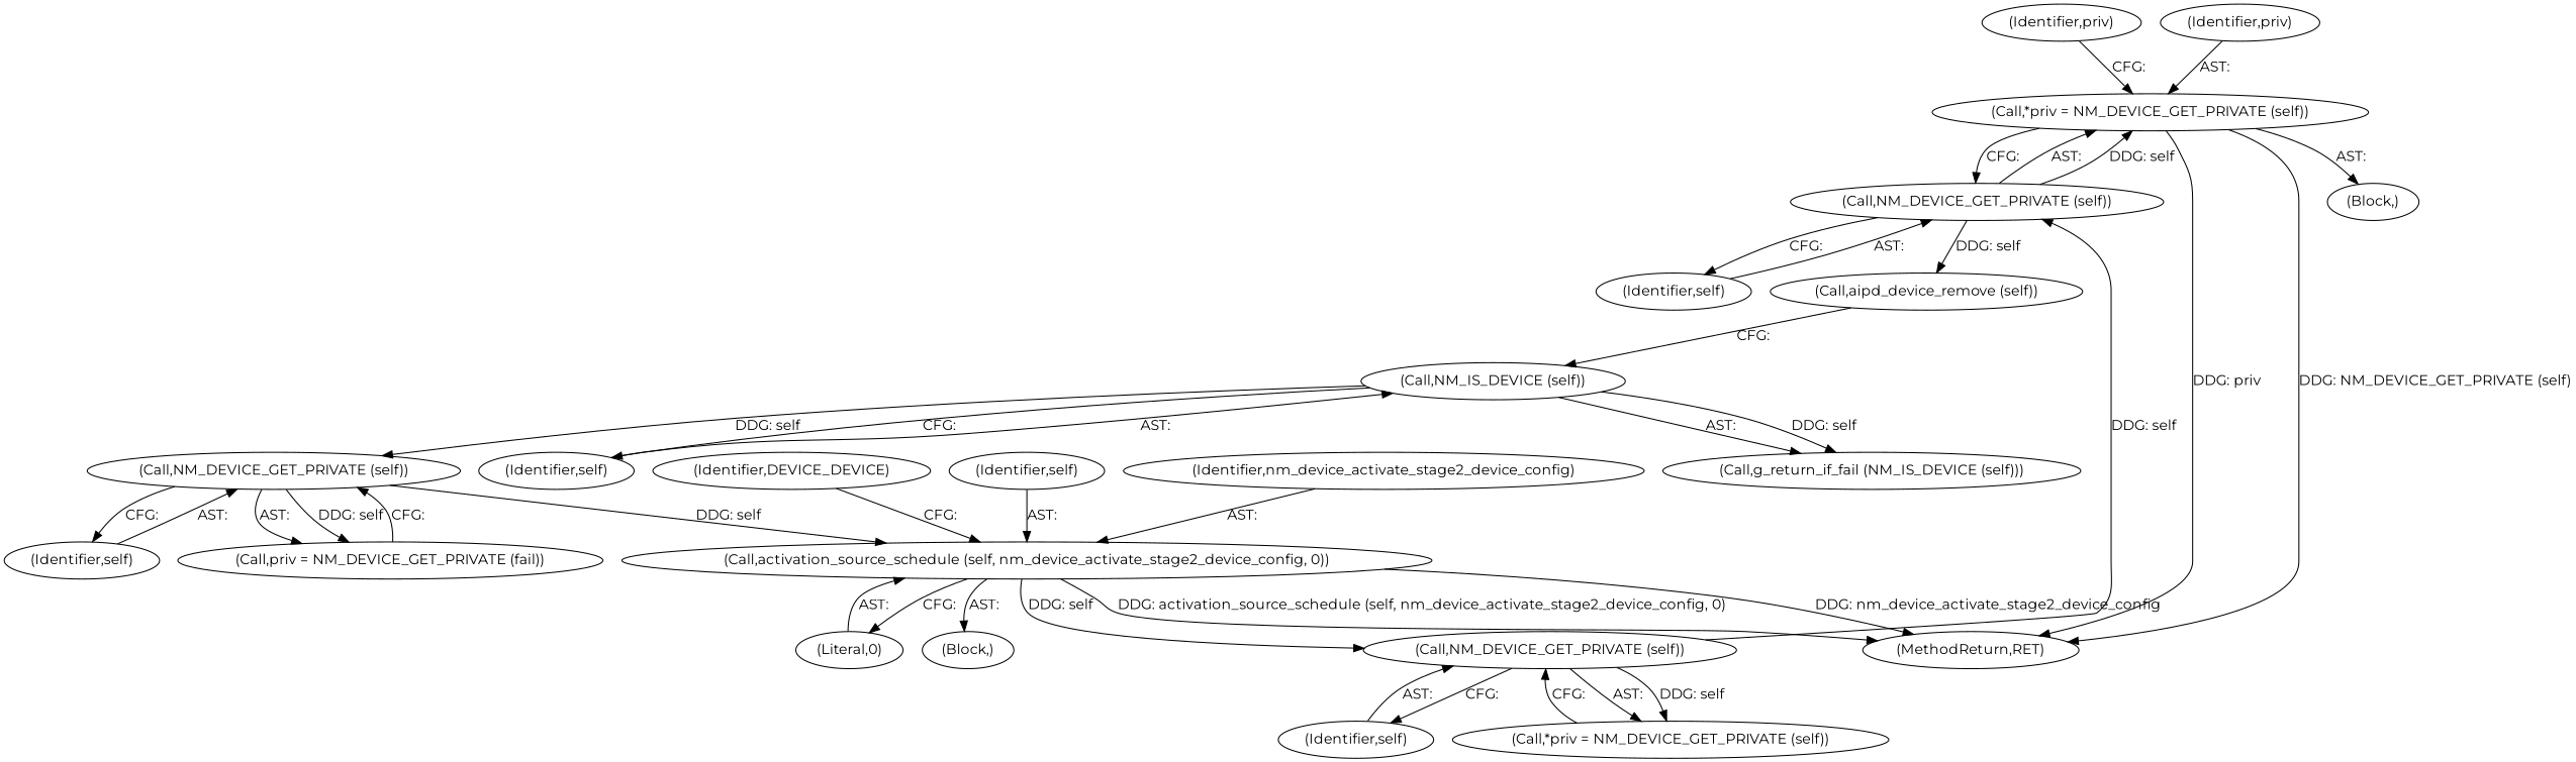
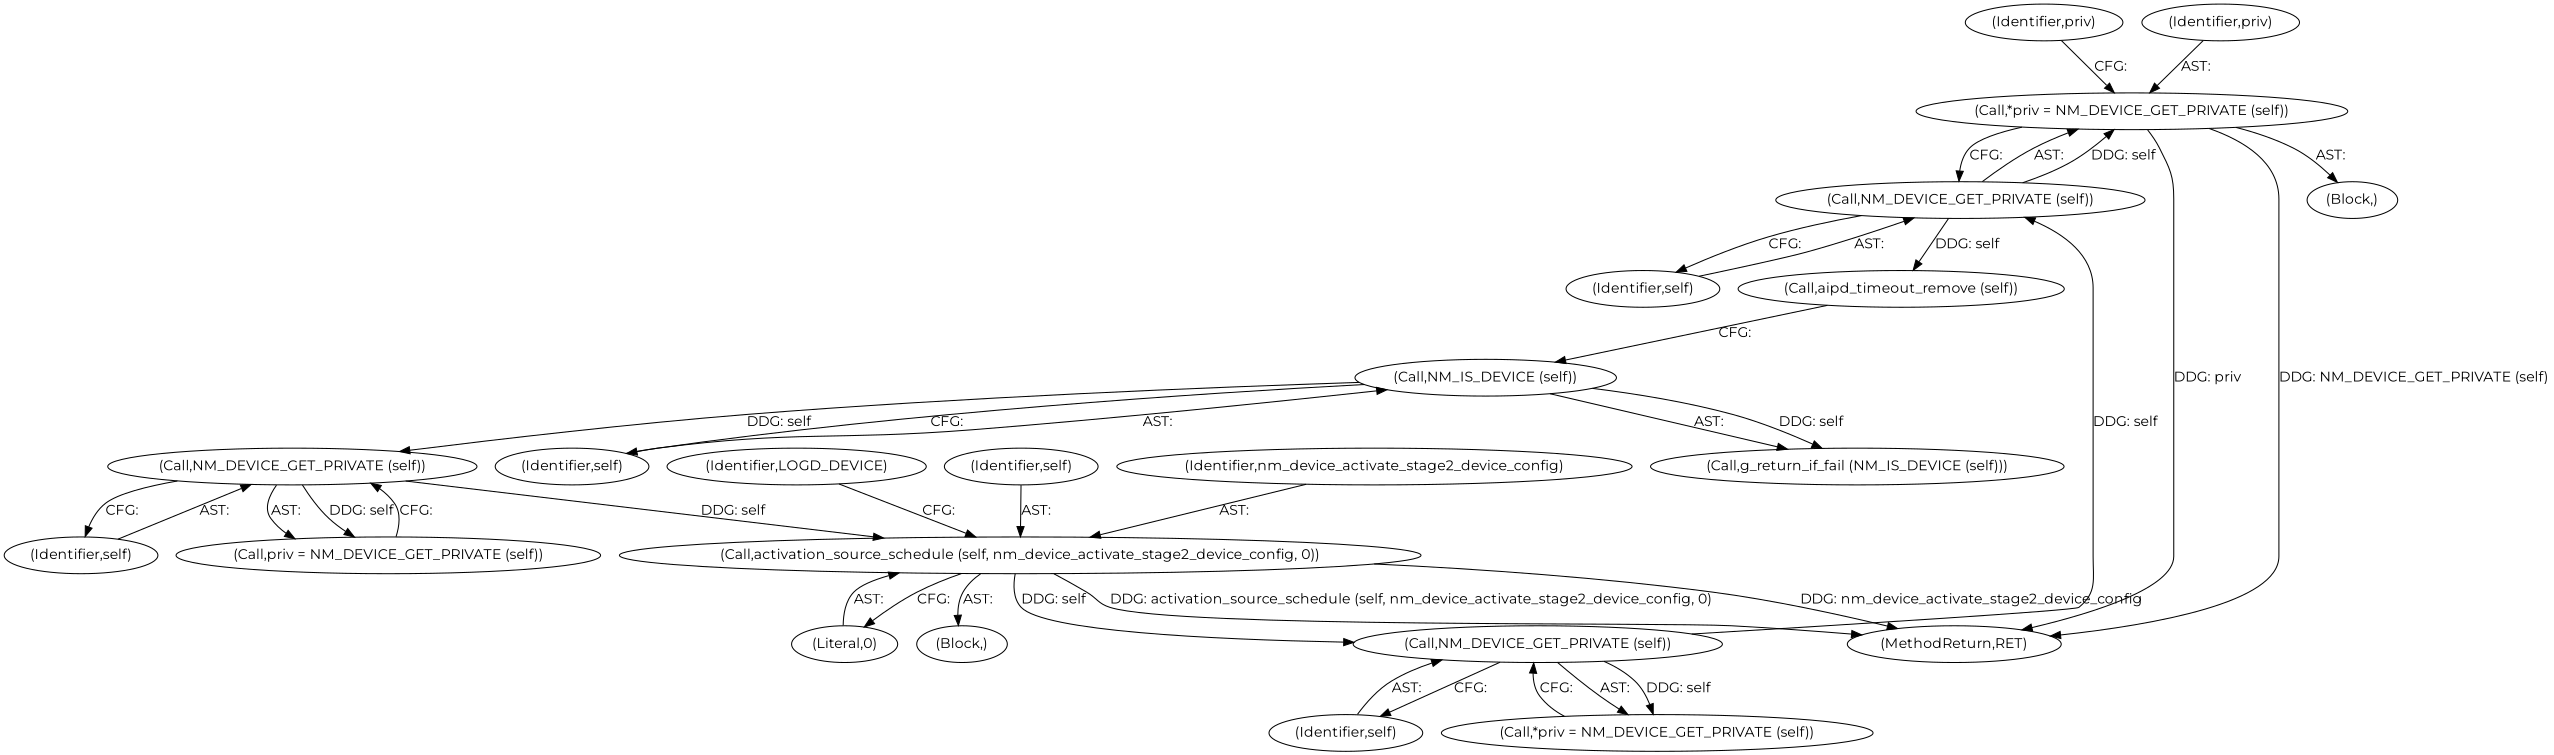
  digraph {
    fontname=Montserrat
    node [fontname=Montserrat]
    edge [fontname=Montserrat]
    n1 [label="(Call,*priv = NM_DEVICE_GET_PRIVATE (self))"]
    n2 [label="(Call,NM_DEVICE_GET_PRIVATE (self))"]
    n3 [label="(Block,)"]
    n4 [label="(MethodReturn,RET)"]
    n5 [label="(Identifier,self)"]
-   n6 [label="(Call,aipd_device_remove (self))"]
+   n6 [label="(Call,aipd_timeout_remove (self))"]
    n7 [label="(Call,NM_IS_DEVICE (self))"]
    n8 [label="(Call,NM_DEVICE_GET_PRIVATE (self))"]
    n9 [label="(Identifier,self)"]
    n10 [label="(Call,*priv = NM_DEVICE_GET_PRIVATE (self))"]
    n11 [label="(Call,activation_source_schedule (self, nm_device_activate_stage2_device_config, 0))"]
    n12 [label="(Literal,0)"]
    n13 [label="(Block,)"]
    n14 [label="(Call,NM_DEVICE_GET_PRIVATE (self))"]
    n15 [label="(Identifier,self)"]
-   n16 [label="(Call,priv = NM_DEVICE_GET_PRIVATE (fail))"]
+   n16 [label="(Call,priv = NM_DEVICE_GET_PRIVATE (self))"]
    n17 [label="(Identifier,self)"]
    n18 [label="(Call,g_return_if_fail (NM_IS_DEVICE (self)))"]
-   n19 [label="(Identifier,DEVICE_DEVICE)"]
+   n19 [label="(Identifier,LOGD_DEVICE)"]
    n20 [label="(Identifier,priv)"]
    n21 [label="(Identifier,priv)"]
    n22 [label="(Identifier,self)"]
    n23 [label="(Identifier,nm_device_activate_stage2_device_config)"]
    n1 -> n2 [label="CFG: "]
    n1 -> n3 [label="AST: "]
    n1 -> n4 [label="DDG: priv"]
    n1 -> n4 [label="DDG: NM_DEVICE_GET_PRIVATE (self)"]
    n2 -> n1 [label="AST: "]
    n2 -> n1 [label="DDG: self"]
    n2 -> n5 [label="CFG: "]
    n2 -> n6 [label="DDG: self"]
    n5 -> n2 [label="AST: "]
    n6 -> n7 [label="CFG: "]
    n7 -> n14 [label="DDG: self"]
    n7 -> n17 [label="CFG: "]
    n7 -> n18 [label="AST: "]
    n7 -> n18 [label="DDG: self"]
    n8 -> n2 [label="DDG: self"]
    n8 -> n9 [label="CFG: "]
    n8 -> n10 [label="AST: "]
    n8 -> n10 [label="DDG: self"]
    n9 -> n8 [label="AST: "]
    n10 -> n8 [label="CFG: "]
    n11 -> n4 [label="DDG: activation_source_schedule (self, nm_device_activate_stage2_device_config, 0)"]
    n11 -> n4 [label="DDG: nm_device_activate_stage2_device_config"]
    n11 -> n8 [label="DDG: self"]
    n11 -> n12 [label="CFG: "]
    n11 -> n13 [label="AST: "]
    n12 -> n11 [label="AST: "]
    n14 -> n11 [label="DDG: self"]
    n14 -> n15 [label="CFG: "]
    n14 -> n16 [label="AST: "]
    n14 -> n16 [label="DDG: self"]
    n15 -> n14 [label="AST: "]
    n16 -> n14 [label="CFG: "]
    n17 -> n7 [label="AST: "]
    n19 -> n11 [label="CFG: "]
    n20 -> n1 [label="CFG: "]
    n21 -> n1 [label="AST: "]
    n22 -> n11 [label="AST: "]
    n23 -> n11 [label="AST: "]
  }
